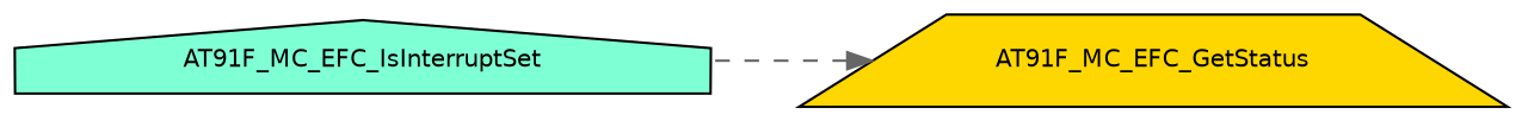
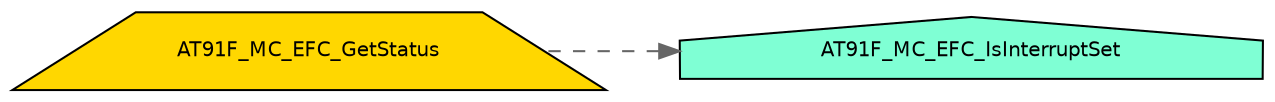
  digraph {
    rankdir=RL
    node [color=black fontname=Helvetica fontsize=10 style=filled]
    n1 [fillcolor=gold fontcolor=black height=0.2 label=AT91F_MC_EFC_GetStatus shape=trapezium width=0.4]
    n2 [fillcolor=aquamarine height=0.2 label=AT91F_MC_EFC_IsInterruptSet shape=house width=0.4]
-   n1 -> n2 [color=gray40 dir=back fontname=Helvetica fontsize=10 labelfontname=Helvetica labelfontsize=10 style=dashed]
+   n2 -> n1 [color=gray40 dir=back fontname=Helvetica fontsize=10 labelfontname=Helvetica labelfontsize=10 style=dashed]
  }
